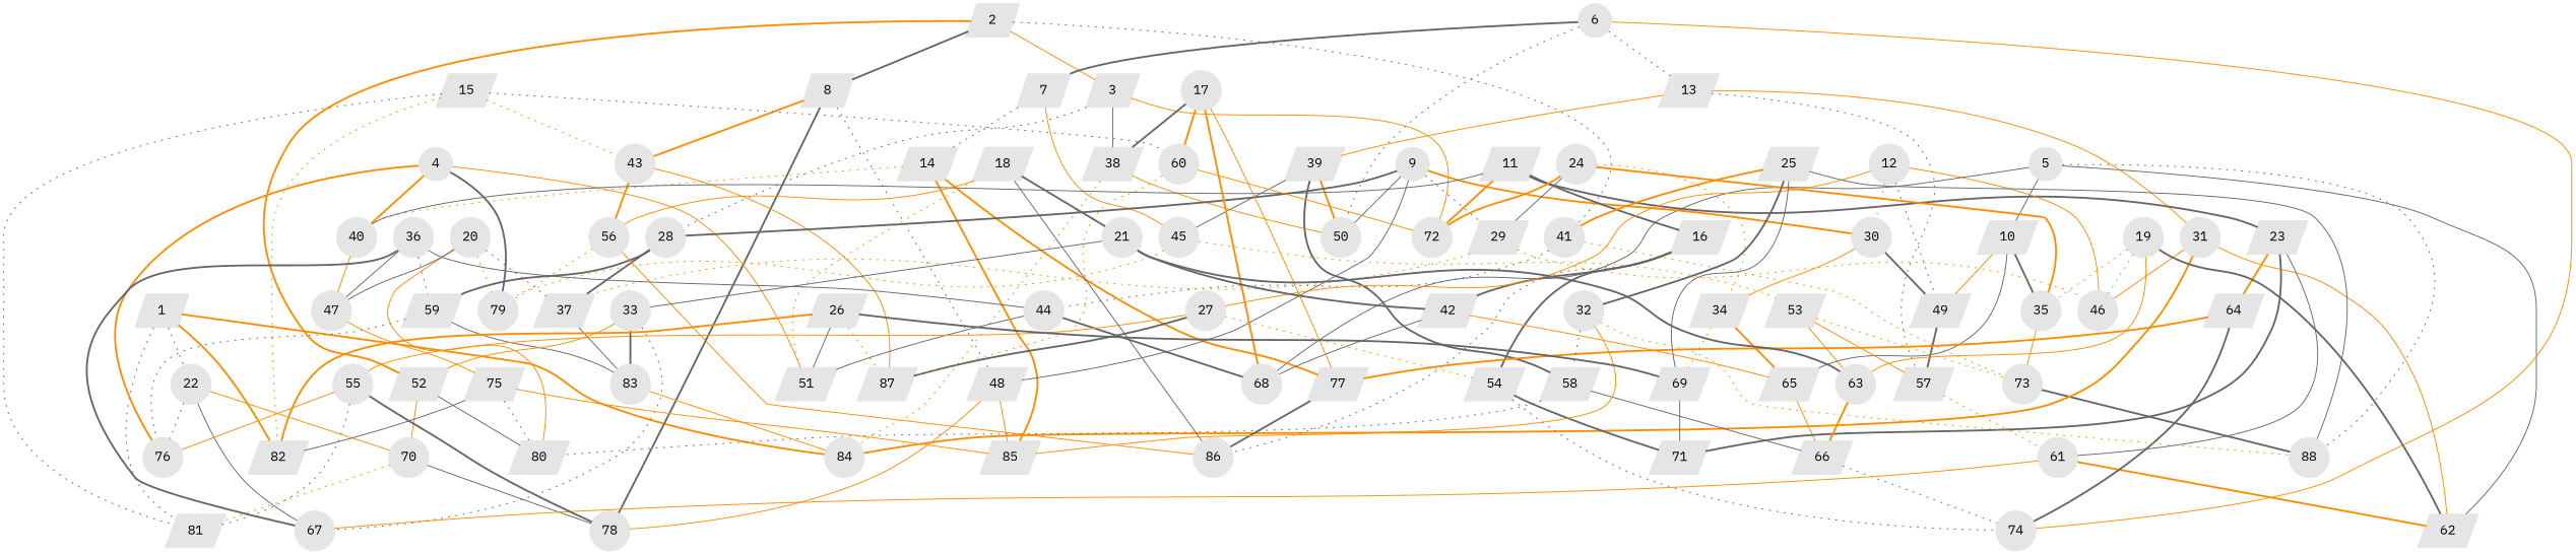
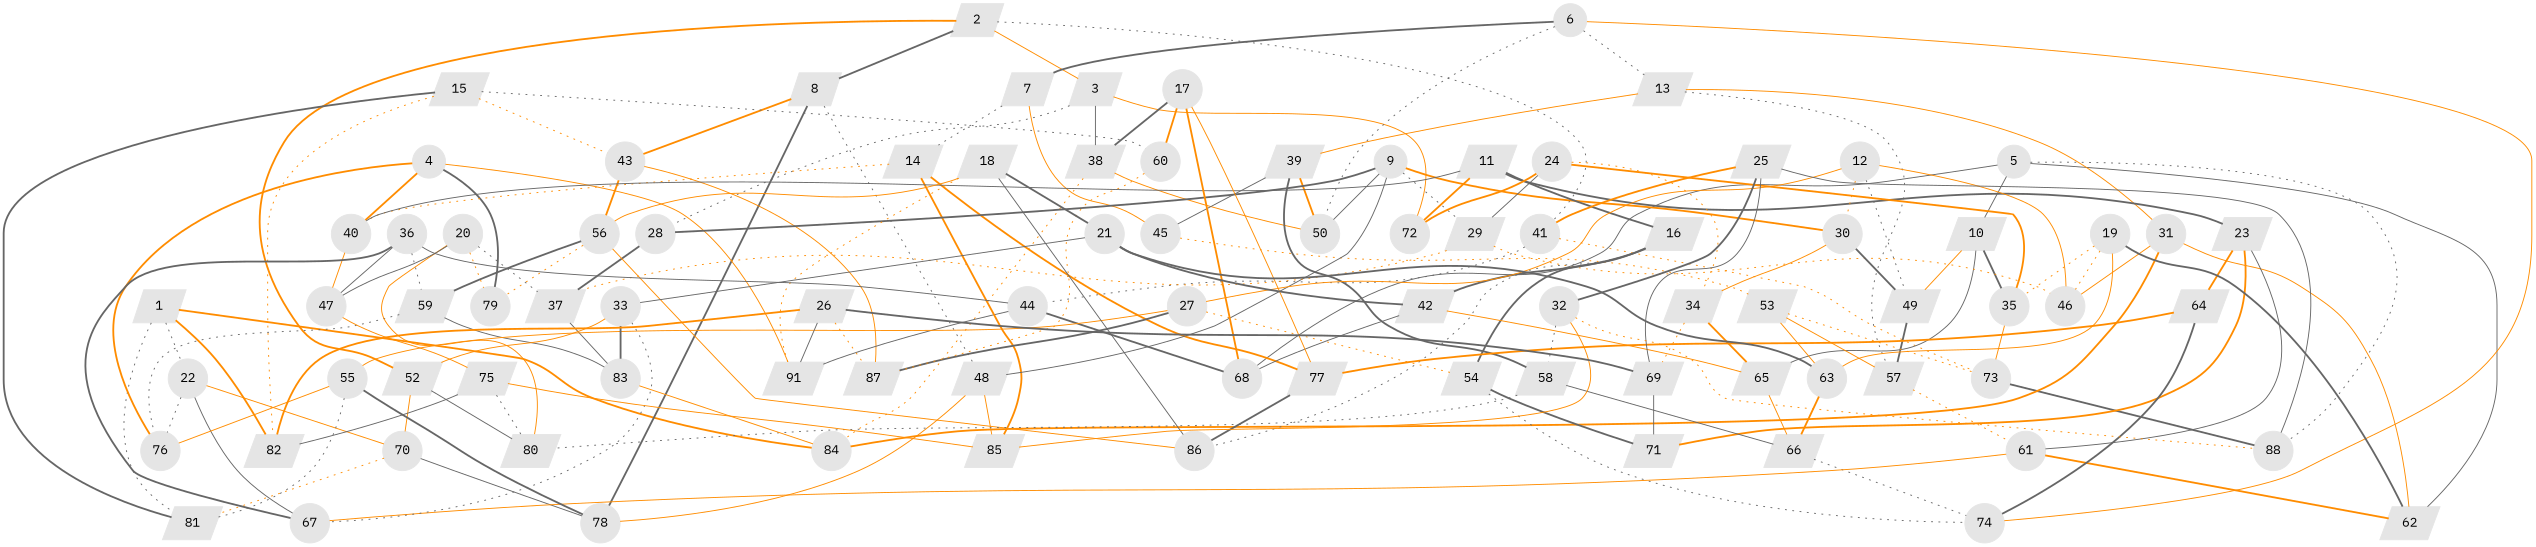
  graph {
    fontname="IBM Plex Mono"
    node [color=gray90 fontname="IBM Plex Mono" shape=circle style=filled]
    edge [color=darkorange fontname="IBM Plex Mono" style=solid]
    1 [shape=parallelogram]
    22
    81 [shape=parallelogram]
    82 [shape=parallelogram]
    84
    76
    67
    70
    2 [shape=parallelogram]
    3 [shape=parallelogram]
    8 [shape=parallelogram]
    41
    52 [shape=parallelogram]
    28
    38 [shape=parallelogram]
    72
    48 [shape=parallelogram]
    43
    78
    73
    44
    80 [shape=parallelogram]
    37 [shape=parallelogram]
    59 [shape=parallelogram]
    50
    4
    40
-   51 [shape=parallelogram]
+   51 [shape=parallelogram label=91]
    79
    47
    10 [shape=parallelogram]
    5
    62 [shape=parallelogram]
    68
    88
    35
    49 [shape=parallelogram]
    65 [shape=parallelogram]
    7 [shape=parallelogram]
    6
    13 [shape=parallelogram]
    74
    14 [shape=parallelogram]
    45
    31
    39 [shape=parallelogram]
    57 [shape=parallelogram]
    77 [shape=parallelogram]
    85 [shape=parallelogram]
    53 [shape=parallelogram]
    56
    87 [shape=parallelogram]
    9
    29 [shape=parallelogram]
    30
    46
    34 [shape=parallelogram]
    66 [shape=parallelogram]
    11 [shape=parallelogram]
    16 [shape=parallelogram]
    23 [shape=parallelogram]
    42 [shape=parallelogram]
    54 [shape=parallelogram]
    86
    61
    64 [shape=parallelogram]
    71 [shape=parallelogram]
    12
    27
    55
    58 [shape=parallelogram]
    15 [shape=parallelogram]
    60
    17
    18 [shape=parallelogram]
    21
    63
    33
    19
    20
    83
    75 [shape=parallelogram]
    24
    69 [shape=parallelogram]
    25 [shape=parallelogram]
    32
    26 [shape=parallelogram]
    36
    1 -- 22 [color=gray40 style=dotted]
    1 -- 81 [color=gray40 style=dotted]
    1 -- 82 [style=bold]
    1 -- 84 [style=bold]
    22 -- 76 [color=gray40 style=dotted]
    22 -- 67 [color=gray40]
    22 -- 70
    70 -- 81 [style=dotted]
    70 -- 78 [color=gray40]
    2 -- 3
    2 -- 8 [color=gray40 style=bold]
    2 -- 41 [color=gray40 style=dotted]
    2 -- 52 [style=bold]
    3 -- 28 [color=gray40 style=dotted]
    3 -- 38 [color=gray40]
    3 -- 72
    8 -- 48 [color=gray40 style=dotted]
    8 -- 43 [style=bold]
    8 -- 78 [color=gray40 style=bold]
    41 -- 73 [style=dotted]
    41 -- 44 [color=gray40 style=dotted]
    52 -- 70
    52 -- 80 [color=gray40]
    28 -- 37 [color=gray40 style=bold]
-   28 -- 59 [color=gray40 style=bold]
+   56 -- 59 [color=gray40 style=bold]
    38 -- 84 [style=dotted]
    38 -- 50
    48 -- 78
    48 -- 85
    43 -- 56 [style=bold]
    43 -- 87
    73 -- 88 [color=gray40 style=bold]
    44 -- 51 [color=gray40]
    44 -- 68 [color=gray40 style=bold]
    37 -- 83 [color=gray40]
    59 -- 76 [color=gray40 style=dotted]
    59 -- 83 [color=gray40]
    4 -- 76 [style=bold]
    4 -- 40 [style=bold]
    4 -- 51
    4 -- 79 [color=gray40 style=bold]
    40 -- 47
    47 -- 75
    10 -- 35 [color=gray40 style=bold]
    10 -- 49
    10 -- 65 [color=gray40]
    5 -- 10 [color=gray40]
    5 -- 62 [color=gray40]
    5 -- 68 [color=gray40]
    5 -- 88 [color=gray40 style=dotted]
    35 -- 73
    49 -- 57 [color=gray40 style=bold]
    65 -- 66
    7 -- 14 [color=gray40 style=dotted]
    7 -- 45
    6 -- 50 [color=gray40 style=dotted]
    6 -- 7 [color=gray40 style=bold]
    6 -- 13 [color=gray40 style=dotted]
    6 -- 74
    13 -- 31
    13 -- 39
    13 -- 57 [color=gray40 style=dotted]
    14 -- 40 [style=dotted]
    14 -- 77 [style=bold]
    14 -- 85 [style=bold]
-   45 -- 79 [style=dotted]
    45 -- 53 [style=dotted]
    31 -- 84 [style=bold]
    31 -- 62
    31 -- 46
    39 -- 50 [style=bold]
    39 -- 45 [color=gray40]
    39 -- 58 [color=gray40 style=bold]
    57 -- 61 [style=dotted]
    77 -- 86 [color=gray40 style=bold]
    53 -- 73 [style=dotted]
    53 -- 57
    53 -- 63
    56 -- 79 [style=dotted]
    56 -- 86
    9 -- 28 [color=gray40 style=bold]
    9 -- 48 [color=gray40]
    9 -- 50 [color=gray40]
    9 -- 29 [color=gray40 style=dotted]
    9 -- 30 [style=bold]
    29 -- 37 [style=dotted]
    29 -- 46 [style=dotted]
    30 -- 49 [color=gray40 style=bold]
    30 -- 34
    34 -- 65 [style=bold]
    34 -- 69 [style=dotted]
    66 -- 74 [color=gray40 style=dotted]
    11 -- 72 [style=bold]
    11 -- 40 [color=gray40]
    11 -- 16 [color=gray40 style=bold]
    11 -- 23 [color=gray40 style=bold]
    16 -- 42 [color=gray40 style=bold]
    16 -- 54 [color=gray40 style=bold]
    16 -- 86 [color=gray40 style=dotted]
    23 -- 61 [color=gray40]
    23 -- 64 [style=bold]
-   23 -- 71 [color=gray40 style=bold]
+   23 -- 71 [style=bold]
    42 -- 68 [color=gray40]
    42 -- 65
    54 -- 74 [color=gray40 style=dotted]
    54 -- 71 [color=gray40 style=bold]
    61 -- 67
    61 -- 62 [style=bold]
    64 -- 74 [color=gray40 style=bold]
    64 -- 77 [style=bold]
    12 -- 49 [color=gray40 style=dotted]
    12 -- 30 [style=dotted]
    12 -- 46
    12 -- 27
    27 -- 87 [color=gray40 style=bold]
    27 -- 54 [style=dotted]
    27 -- 55
    55 -- 81 [color=gray40 style=dotted]
    55 -- 76
    55 -- 78 [color=gray40 style=bold]
    58 -- 80 [color=gray40 style=dotted]
    58 -- 66 [color=gray40]
-   15 -- 81 [color=gray40 style=dotted]
+   15 -- 81 [color=gray40 style=bold]
    15 -- 82 [style=dotted]
    15 -- 43 [style=dotted]
    15 -- 60 [color=gray40 style=dotted]
-   60 -- 72
    60 -- 87 [style=dotted]
    17 -- 38 [color=gray40 style=bold]
    17 -- 68 [style=bold]
    17 -- 77
    17 -- 60 [style=bold]
    18 -- 51 [style=dotted]
    18 -- 56
    18 -- 86 [color=gray40]
    18 -- 21 [color=gray40 style=bold]
    21 -- 42 [color=gray40 style=bold]
    21 -- 63 [color=gray40 style=bold]
    21 -- 33 [color=gray40]
    63 -- 66 [style=bold]
    33 -- 67 [color=gray40 style=dotted]
    33 -- 52
    33 -- 83 [color=gray40 style=bold]
    19 -- 62 [color=gray40 style=bold]
    19 -- 35 [style=dotted]
    19 -- 46 [style=dotted]
    19 -- 63
    20 -- 80
    20 -- 37 [color=gray40 style=dotted]
    20 -- 79 [style=dotted]
    20 -- 47 [color=gray40]
    83 -- 84
    75 -- 82 [color=gray40]
    75 -- 80 [color=gray40 style=dotted]
    75 -- 85
    24 -- 72 [style=bold]
    24 -- 35 [style=bold]
    24 -- 29 [color=gray40]
    24 -- 34 [style=dotted]
    69 -- 71 [color=gray40]
    25 -- 41 [style=bold]
    25 -- 88 [color=gray40]
    25 -- 69 [color=gray40]
    25 -- 32 [color=gray40 style=bold]
    32 -- 88 [style=dotted]
    32 -- 85
    32 -- 58 [color=gray40 style=dotted]
    26 -- 82 [style=bold]
    26 -- 51 [color=gray40]
    26 -- 87 [style=dotted]
    26 -- 69 [color=gray40 style=bold]
    36 -- 67 [color=gray40 style=bold]
    36 -- 44 [color=gray40]
    36 -- 59 [color=gray40 style=dotted]
    36 -- 47 [color=gray40]
  }
